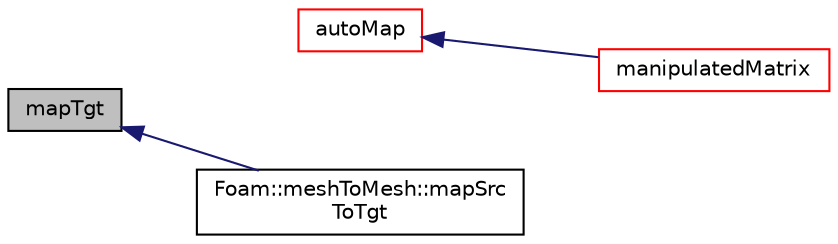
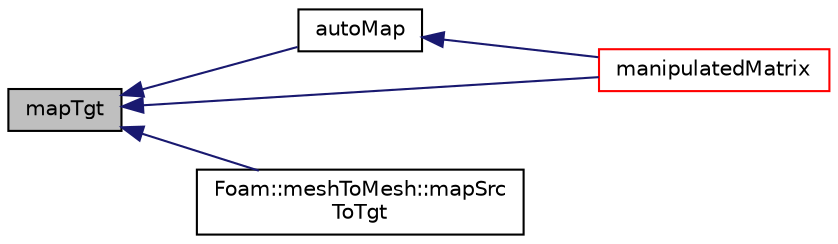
  digraph {
    rankdir=LR
    node [color=black fontname=Helvetica fontsize=10 shape=record]
    edge [color=midnightblue dir=back fontname=Helvetica fontsize=10 labelfontname=Helvetica labelfontsize=10 style=solid]
    n1 [fillcolor=grey75 fontcolor=black height=0.2 label=mapTgt style=filled width=0.4]
-   n2 [color=red height=0.2 label=autoMap width=0.4]
+   n2 [height=0.2 label=autoMap width=0.4]
    n3 [color=red height=0.2 label=manipulatedMatrix width=0.4]
    n4 [height=0.2 label="Foam::meshToMesh::mapSrc\lToTgt" width=0.4]
+   n1 -> n2
+   n1 -> n3
    n1 -> n4
    n2 -> n3
  }
